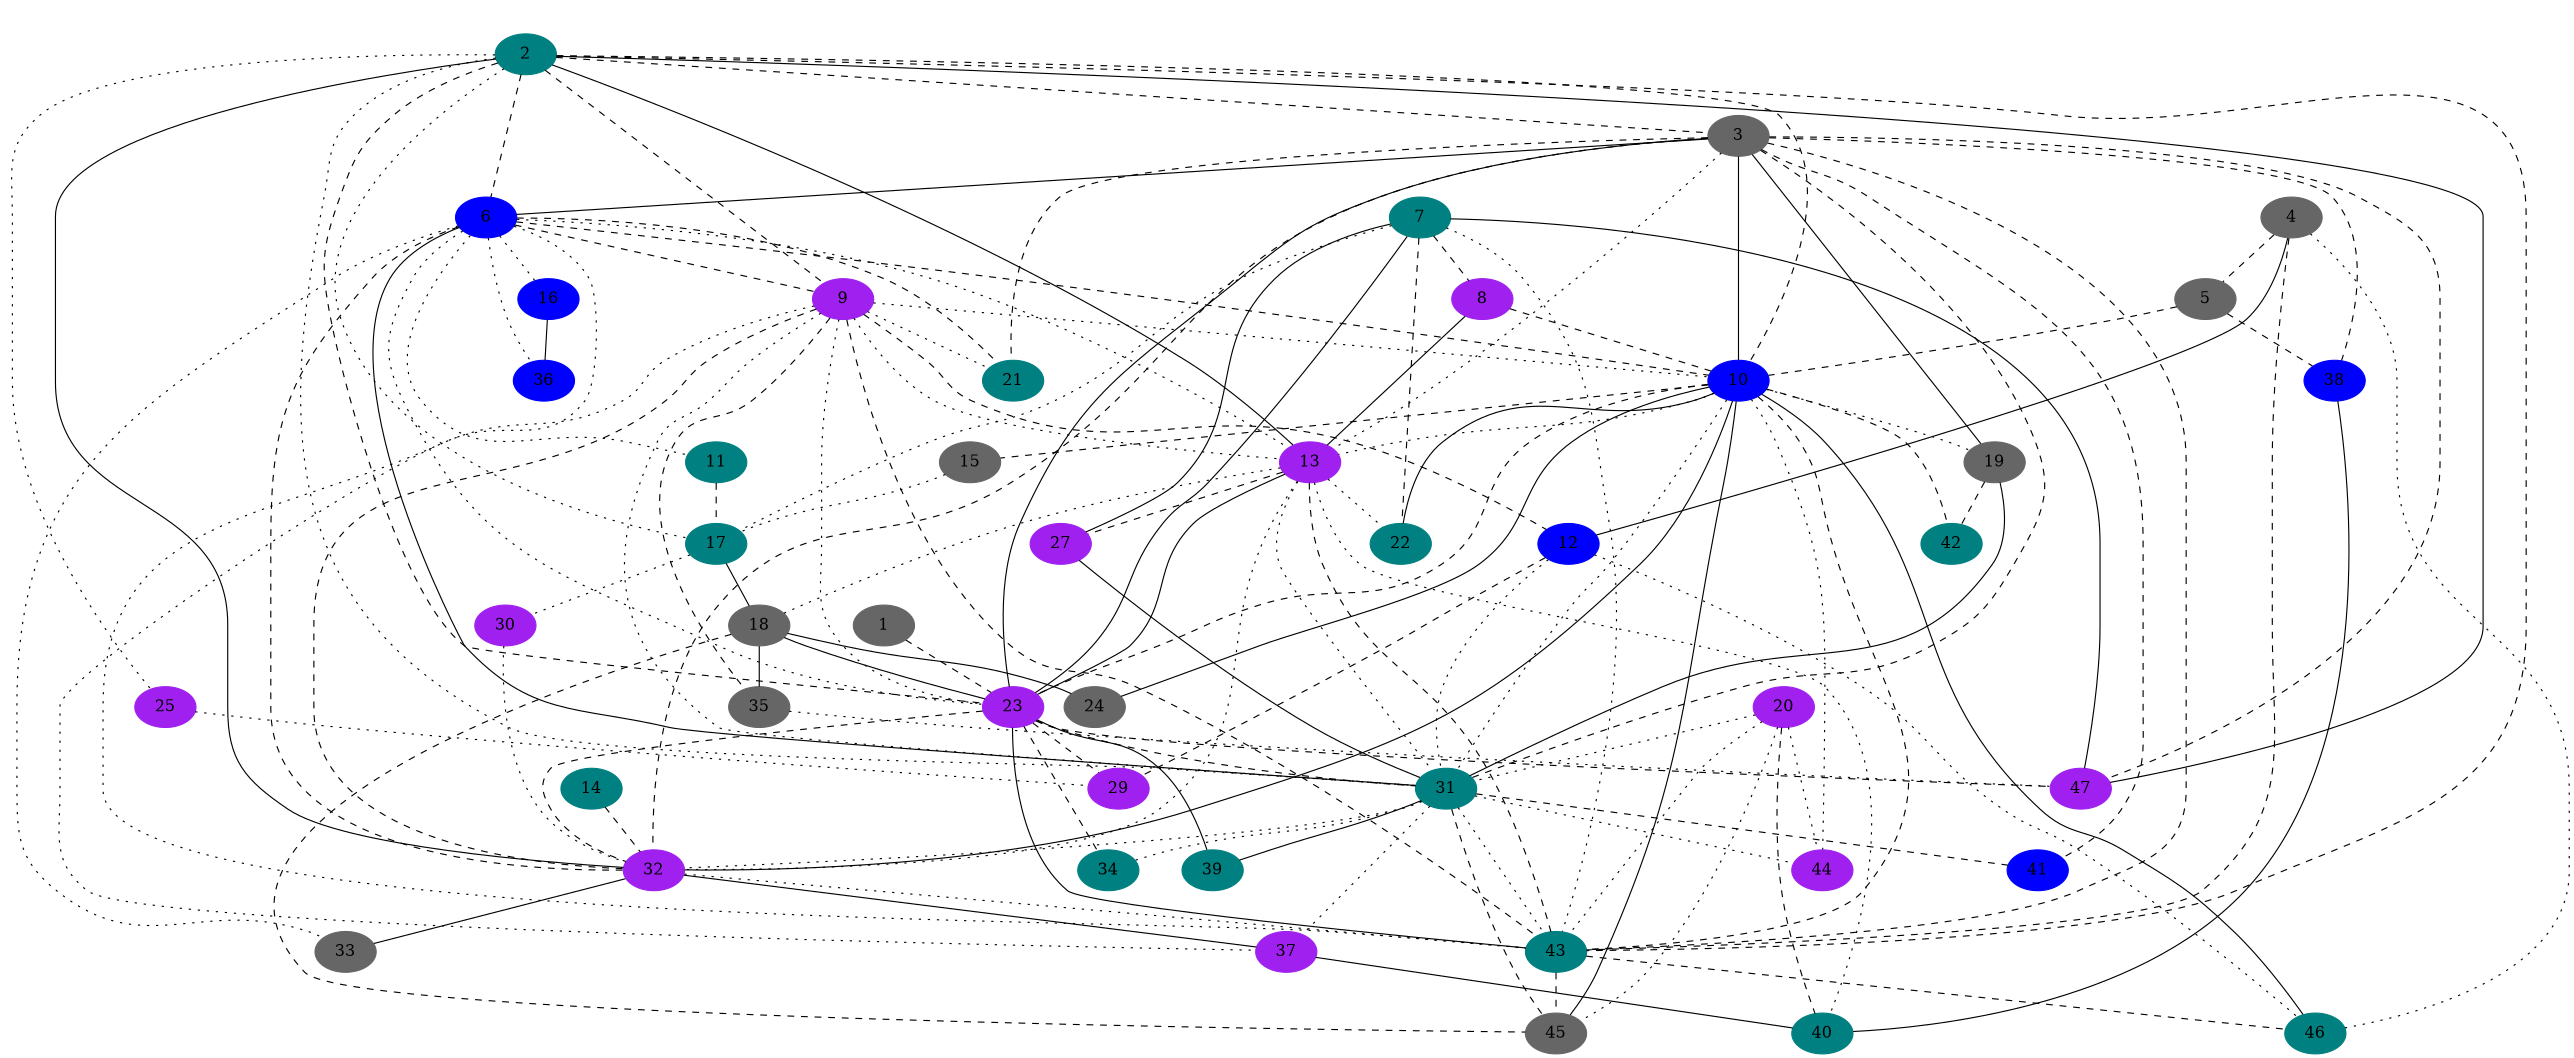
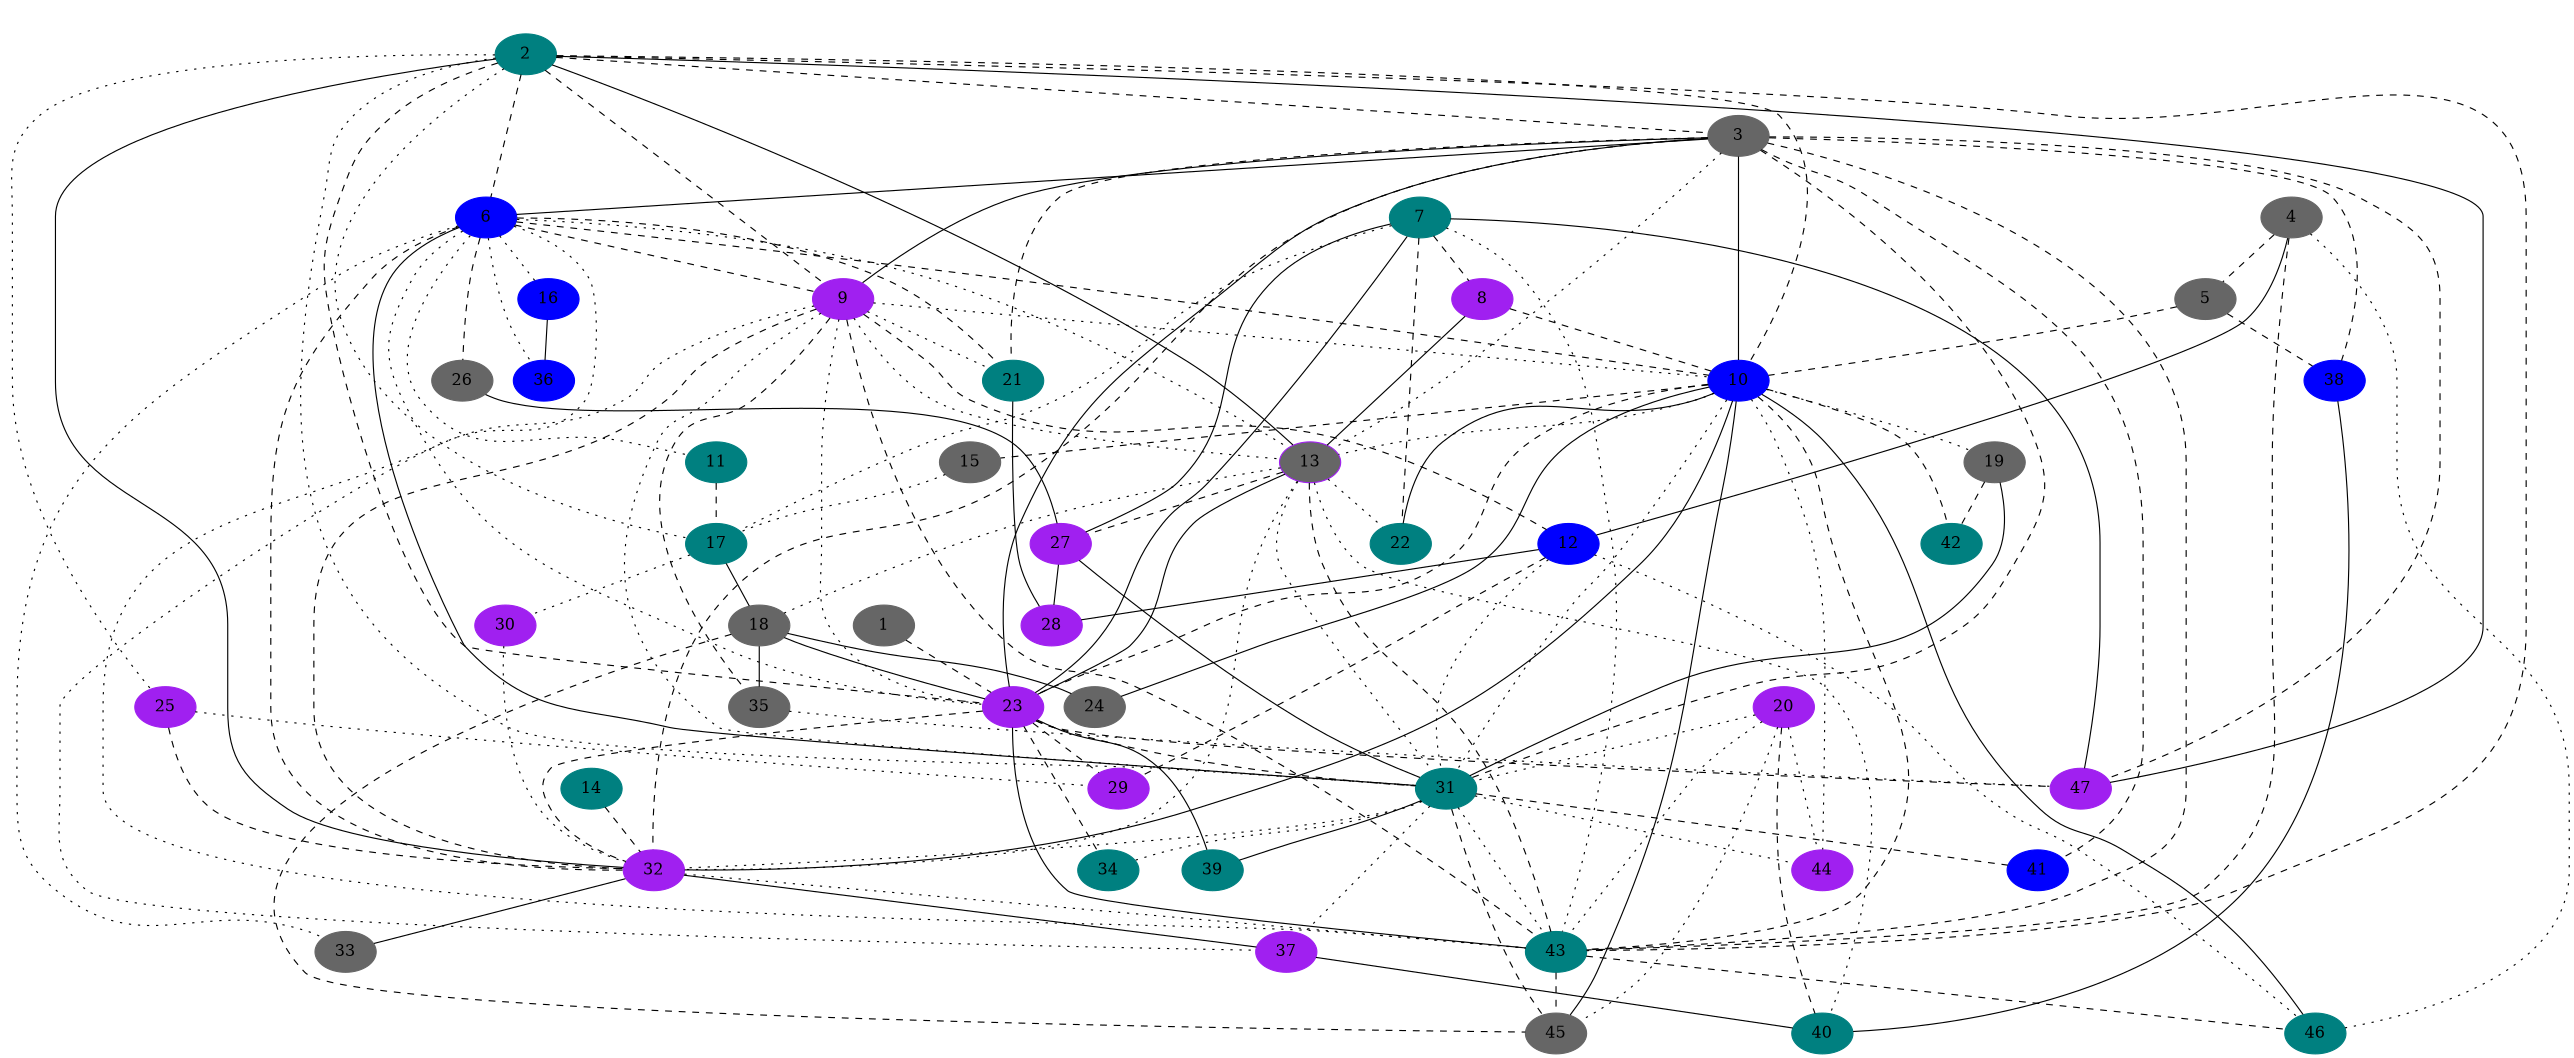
  graph {
    node [color=purple style=filled]
    edge [style=dashed weight=1.0]
    1 [color=gray40]
    23
    31 [color=teal]
    32
    43 [color=teal]
    47
    29
    34 [color=teal]
    39 [color=teal]
    2 [color=teal]
    3 [color=gray40]
    6 [color=blue]
    9
    10 [color=blue]
-   13
+   13 [fillcolor=gray40]
    17 [color=teal]
    25
    21 [color=teal]
    38 [color=blue]
    41 [color=blue]
    11 [color=teal]
    16 [color=blue]
+   26 [color=gray40]
    33 [color=gray40]
    36 [color=blue]
    12 [color=blue]
    35 [color=gray40]
    37
    46 [color=teal]
    22 [color=teal]
    15 [color=gray40]
    19 [color=gray40]
    24 [color=gray40]
    42 [color=teal]
    44
    45 [color=gray40]
    27
    18 [color=gray40]
    40 [color=teal]
    30
+   28
    4 [color=gray40]
    5 [color=gray40]
    7 [color=teal]
    8
    14 [color=teal]
    20
    1 -- 23
    23 -- 31
    23 -- 32
    23 -- 43 [style=solid weight=3.0]
    23 -- 47
    23 -- 29
    23 -- 34
    23 -- 39 [style=solid]
    31 -- 32 [style=dotted weight=2.0]
    31 -- 43 [style=dotted weight=2.0]
    31 -- 34 [style=dotted]
    31 -- 39 [style=solid]
    31 -- 41 [weight=2.0]
    31 -- 37 [style=dotted weight=2.0]
    31 -- 44 [style=dotted]
    31 -- 45
    32 -- 43 [style=dotted]
    32 -- 33 [style=solid]
    32 -- 37 [style=solid]
    43 -- 46
    43 -- 45
    2 -- 23
    2 -- 31 [style=dotted weight=2.0]
    2 -- 32 [style=solid]
    2 -- 43
    2 -- 47 [style=solid weight=2.0]
    2 -- 3
    2 -- 6
    2 -- 9
    2 -- 10
    2 -- 13 [style=solid]
    2 -- 17 [style=dotted]
    2 -- 25 [style=dotted]
    3 -- 23 [style=solid]
    3 -- 31 [weight=2.0]
    3 -- 32 [weight=2.0]
    3 -- 43 [weight=2.0]
    3 -- 47
    3 -- 6 [style=solid]
-   3 -- 19 [style=solid weight=2.0]
+   3 -- 9 [style=solid weight=2.0]
    3 -- 10 [style=solid]
    3 -- 13 [style=dotted]
    3 -- 21
    3 -- 38
    3 -- 41
    6 -- 23 [style=dotted weight=3.0]
    6 -- 31 [style=solid]
    6 -- 32
    6 -- 43 [style=dotted]
    6 -- 9
    6 -- 10
    6 -- 13 [style=dotted]
    6 -- 21
    6 -- 11 [style=dotted]
    6 -- 16 [style=dotted]
+   6 -- 26
    6 -- 33 [style=dotted]
    6 -- 36 [style=dotted]
    9 -- 23 [style=dotted weight=2.0]
    9 -- 31 [style=dotted]
    9 -- 32
    9 -- 43
    9 -- 10 [style=dotted]
    9 -- 13 [style=dotted]
    9 -- 21 [style=dotted]
    9 -- 12 [weight=2.0]
    9 -- 35
    9 -- 37 [style=dotted]
    10 -- 23 [weight=3.0]
    10 -- 31 [style=dotted]
    10 -- 32 [style=solid]
    10 -- 43
    10 -- 13 [style=dotted]
    10 -- 46 [style=solid]
    10 -- 22 [style=solid]
    10 -- 15
    10 -- 19 [style=dotted]
    10 -- 24 [style=solid]
    10 -- 42 [weight=2.0]
    10 -- 44 [style=dotted]
    10 -- 45 [style=solid]
    13 -- 23 [style=solid]
    13 -- 31 [style=dotted]
    13 -- 32 [style=dotted weight=2.0]
    13 -- 43 [weight=2.0]
    13 -- 22 [style=dotted]
    13 -- 27 [weight=2.0]
    13 -- 18 [style=dotted]
    13 -- 40 [style=dotted]
    17 -- 18 [style=solid]
    17 -- 30 [style=dotted]
+   25 -- 32
    25 -- 29 [style=dotted]
+   21 -- 28 [style=solid]
    38 -- 40 [style=solid]
    11 -- 17
    16 -- 36 [style=solid]
+   26 -- 27 [style=solid]
    12 -- 31 [style=dotted]
    12 -- 29
    12 -- 46 [style=dotted]
+   12 -- 28 [style=solid]
    35 -- 47 [style=dotted]
    37 -- 40 [style=solid]
    15 -- 17 [style=dotted]
    19 -- 31 [style=solid]
    19 -- 42
    27 -- 31 [style=solid]
+   27 -- 28 [style=solid]
    18 -- 23 [style=solid weight=2.0]
    18 -- 35 [style=solid]
    18 -- 24 [style=solid]
    18 -- 45
    30 -- 32 [style=dotted]
    4 -- 43 [weight=2.0]
    4 -- 12 [style=solid]
    4 -- 46 [style=dotted]
    4 -- 5
    5 -- 10
    5 -- 38
    7 -- 23 [style=solid]
    7 -- 43 [style=dotted]
    7 -- 47 [style=solid]
    7 -- 17 [style=dotted]
    7 -- 22
    7 -- 27 [style=solid]
    7 -- 8
    8 -- 10
    8 -- 13 [style=solid]
    14 -- 32
    20 -- 31 [style=dotted]
    20 -- 43 [style=dotted weight=2.0]
    20 -- 44 [style=dotted]
    20 -- 45 [style=dotted]
    20 -- 40
  }
